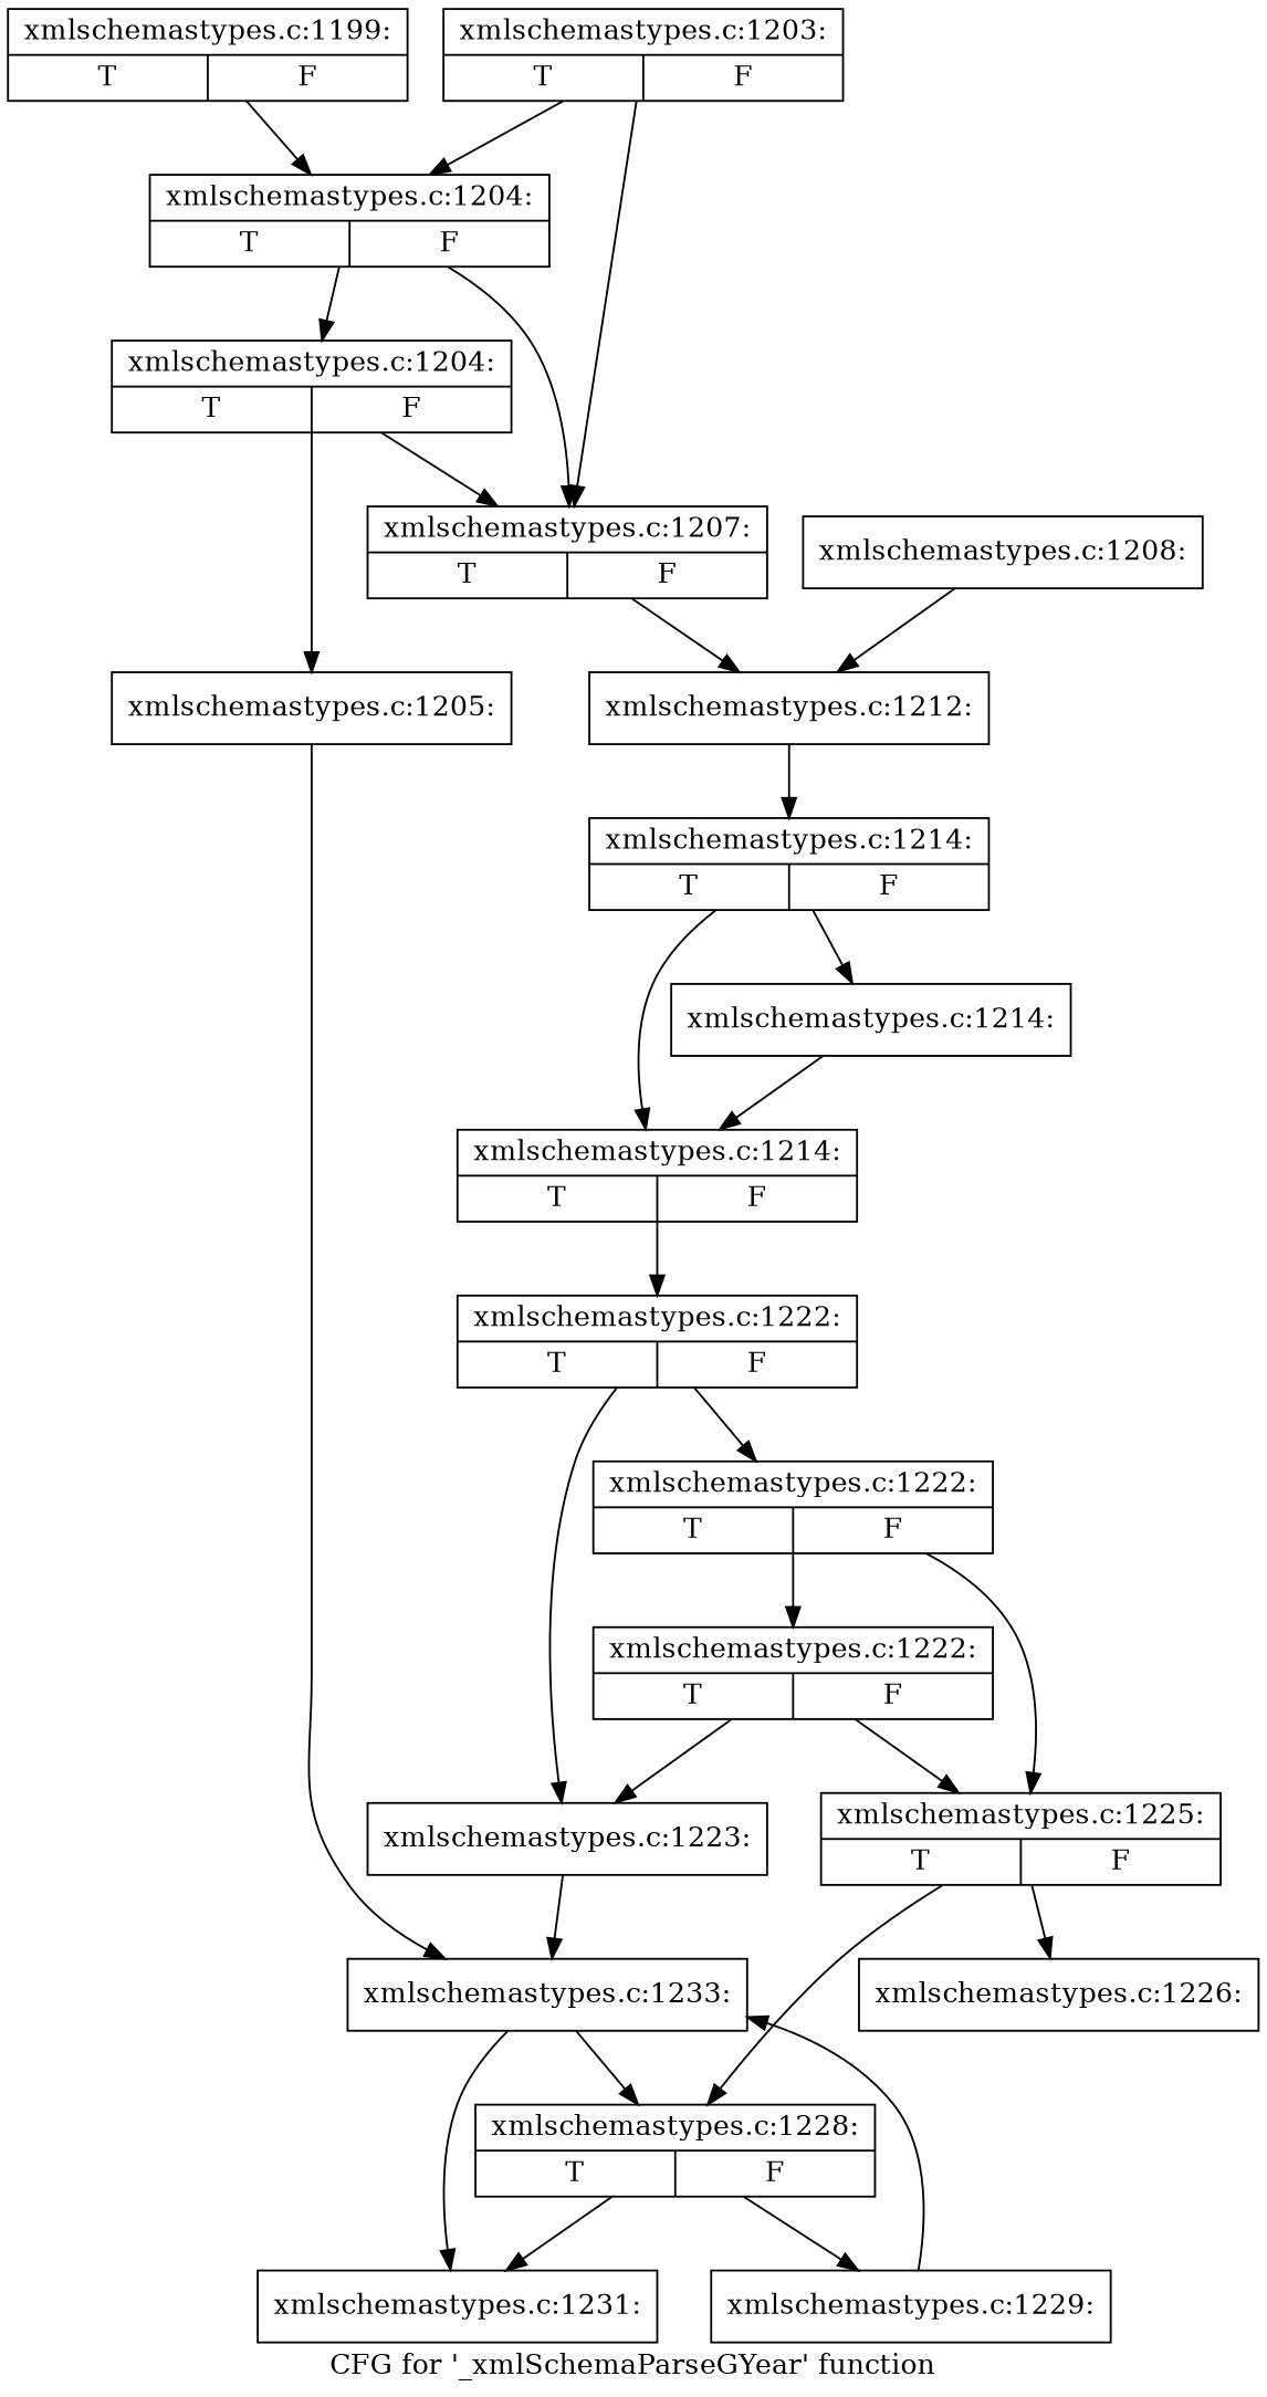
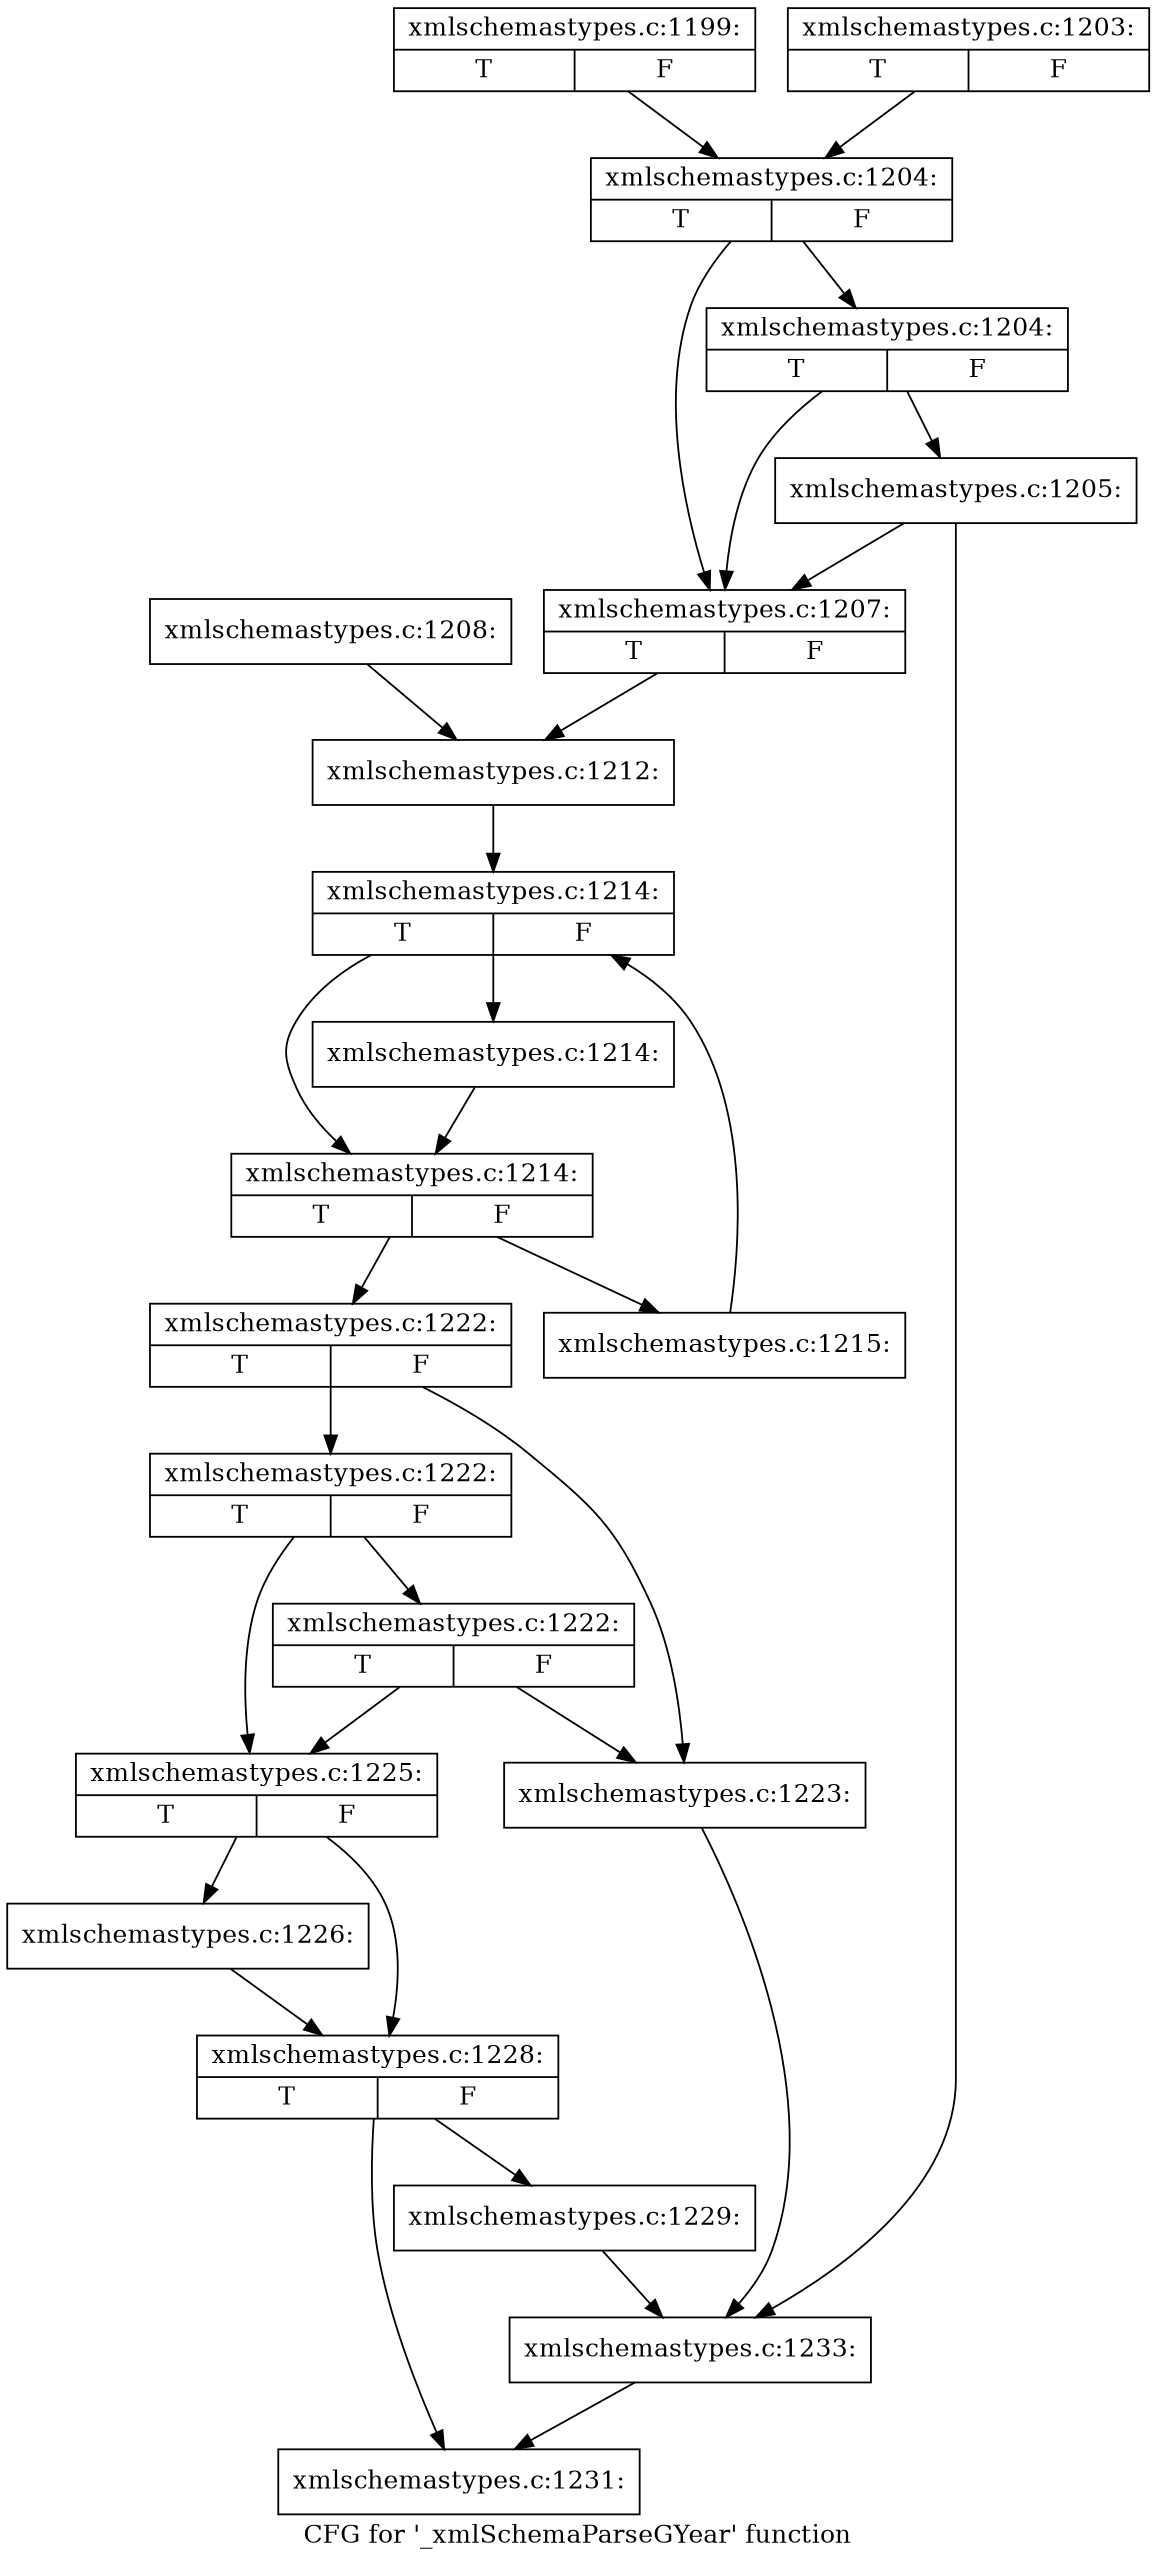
  digraph {
    label="CFG for '_xmlSchemaParseGYear' function"
    node [shape=record]
    n1 [label="{xmlschemastypes.c:1199:|{<s0>T|<s1>F}}"]
    n2 [label="{xmlschemastypes.c:1204:|{<s0>T|<s1>F}}"]
    n3 [label="{xmlschemastypes.c:1207:|{<s0>T|<s1>F}}"]
    n4 [label="{xmlschemastypes.c:1204:|{<s0>T|<s1>F}}"]
    n5 [label="{xmlschemastypes.c:1203:|{<s0>T|<s1>F}}"]
    n6 [label="{xmlschemastypes.c:1212:}"]
    n7 [label="{xmlschemastypes.c:1205:}"]
    n8 [label="{xmlschemastypes.c:1208:}"]
    n9 [label="{xmlschemastypes.c:1214:|{<s0>T|<s1>F}}"]
    n10 [label="{xmlschemastypes.c:1233:}"]
    n11 [label="{xmlschemastypes.c:1231:}"]
    n12 [label="{xmlschemastypes.c:1214:}"]
    n13 [label="{xmlschemastypes.c:1214:|{<s0>T|<s1>F}}"]
+   n14 [label="{xmlschemastypes.c:1215:}"]
    n15 [label="{xmlschemastypes.c:1222:|{<s0>T|<s1>F}}"]
    n16 [label="{xmlschemastypes.c:1223:}"]
    n17 [label="{xmlschemastypes.c:1222:|{<s0>T|<s1>F}}"]
    n18 [label="{xmlschemastypes.c:1222:|{<s0>T|<s1>F}}"]
    n19 [label="{xmlschemastypes.c:1225:|{<s0>T|<s1>F}}"]
    n20 [label="{xmlschemastypes.c:1226:}"]
    n21 [label="{xmlschemastypes.c:1228:|{<s0>T|<s1>F}}"]
    n22 [label="{xmlschemastypes.c:1229:}"]
    n1 -> n2
    n2 -> n3
    n2 -> n4
    n3 -> n6
    n4 -> n3
    n4 -> n7
    n5 -> n2
-   n5 -> n3
+   n7 -> n3
    n6 -> n9
    n7 -> n10
    n8 -> n6
    n9 -> n12
    n9 -> n13
    n10 -> n11
    n12 -> n13
+   n13 -> n14
    n13 -> n15
+   n14 -> n9
    n15 -> n16
    n15 -> n17
    n16 -> n10
    n17 -> n18
    n17 -> n19
    n18 -> n16
    n18 -> n19
    n19 -> n20
    n19 -> n21
-   n10 -> n21
+   n20 -> n21
    n21 -> n11
    n21 -> n22
    n22 -> n10
  }
